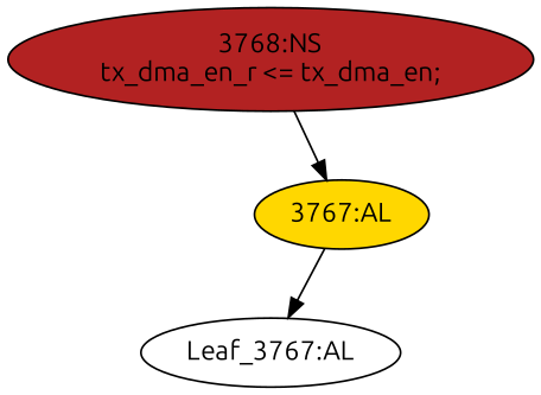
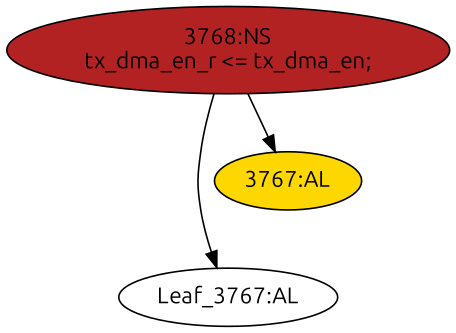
  strict digraph {
    fontname=Ubuntu
    node [fontname=Ubuntu style=filled]
    edge [cond="[]" fontname=Ubuntu lineno=None]
    n1 [ast="<pyverilog.vparser.ast.NonblockingSubstitution object at 0x7f13b5568410>" fillcolor=firebrick label="3768:NS\ntx_dma_en_r <= tx_dma_en;" statements="[<pyverilog.vparser.ast.NonblockingSubstitution object at 0x7f13b5568410>]" typ=NonblockingSubstitution]
    n2 [def_var="['tx_dma_en_r']" label="Leaf_3767:AL" style=""]
    n3 [ast="<pyverilog.vparser.ast.Always object at 0x7f13b5568610>" clk_sens=True fillcolor=gold label="3767:AL" sens="['clk']" statements="[]" typ=Always use_var="['tx_dma_en']"]
-   n3 -> n2
+   n1 -> n2
    n1 -> n3
  }
